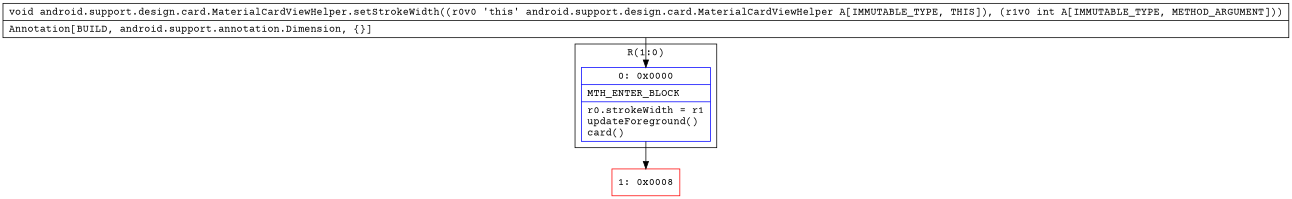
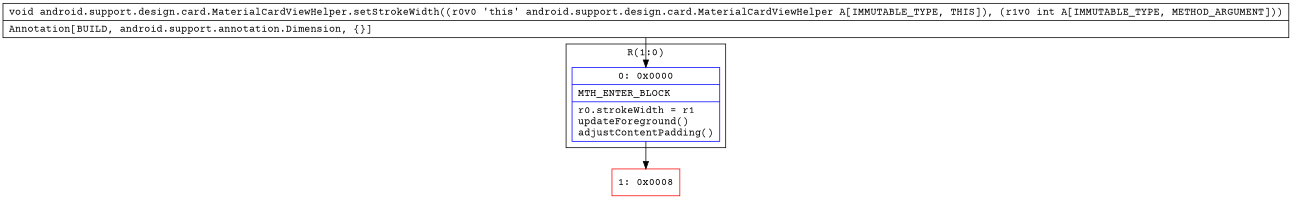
  digraph {
    fontname="Courier Prime"
    node [shape=record fontname="Courier Prime"]
    edge [fontname="Courier Prime"]
-   n1 [color=blue label="{0\:\ 0x0000|MTH_ENTER_BLOCK\l|r0.strokeWidth = r1\lupdateForeground()\lcard()\l}"]
+   n1 [color=blue label="{0\:\ 0x0000|MTH_ENTER_BLOCK\l|r0.strokeWidth = r1\lupdateForeground()\ladjustContentPadding()\l}"]
    n2 [color=red label="{1\:\ 0x0008}"]
    n3 [label="{void android.support.design.card.MaterialCardViewHelper.setStrokeWidth((r0v0 'this' android.support.design.card.MaterialCardViewHelper A[IMMUTABLE_TYPE, THIS]), (r1v0 int A[IMMUTABLE_TYPE, METHOD_ARGUMENT]))  | Annotation[BUILD, android.support.annotation.Dimension, \{\}]\l}"]
    subgraph cluster_1 {
      label="R(1:0)"
      n1
    }
    n1 -> n2
    n3 -> n1
  }
